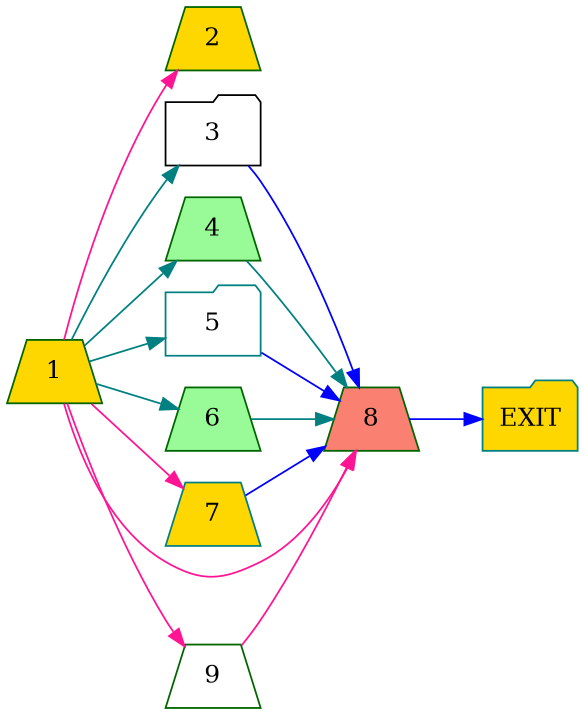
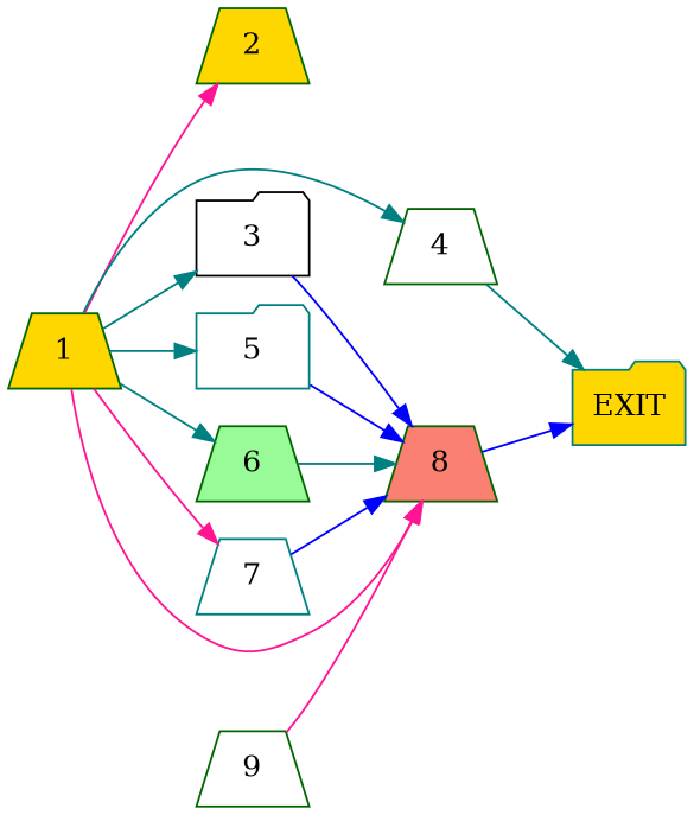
  digraph {
    rankdir=LR
    node [color=darkgreen fillcolor=white shape=trapezium style=filled]
    edge [color=teal]
    1 [fillcolor=gold]
    2 [fillcolor=gold]
    3 [color=black shape=folder]
-   4 [fillcolor=palegreen]
+   4
    5 [color=teal shape=folder]
    6 [fillcolor=palegreen]
-   7 [color=teal fillcolor=gold]
+   7 [color=teal]
    8 [fillcolor=salmon]
    9
    n10 [color=teal fillcolor=gold label=EXIT shape=folder]
    1 -> 2 [color=deeppink]
    1 -> 3
    1 -> 4
    1 -> 5
    1 -> 6
    1 -> 7 [color=deeppink]
    1 -> 8 [color=deeppink]
-   1 -> 9 [color=deeppink]
    3 -> 8 [color=blue]
-   4 -> 8
+   4 -> n10
    5 -> 8 [color=blue]
    6 -> 8
    7 -> 8 [color=blue]
    8 -> n10 [color=blue]
    9 -> 8 [color=deeppink]
  }
